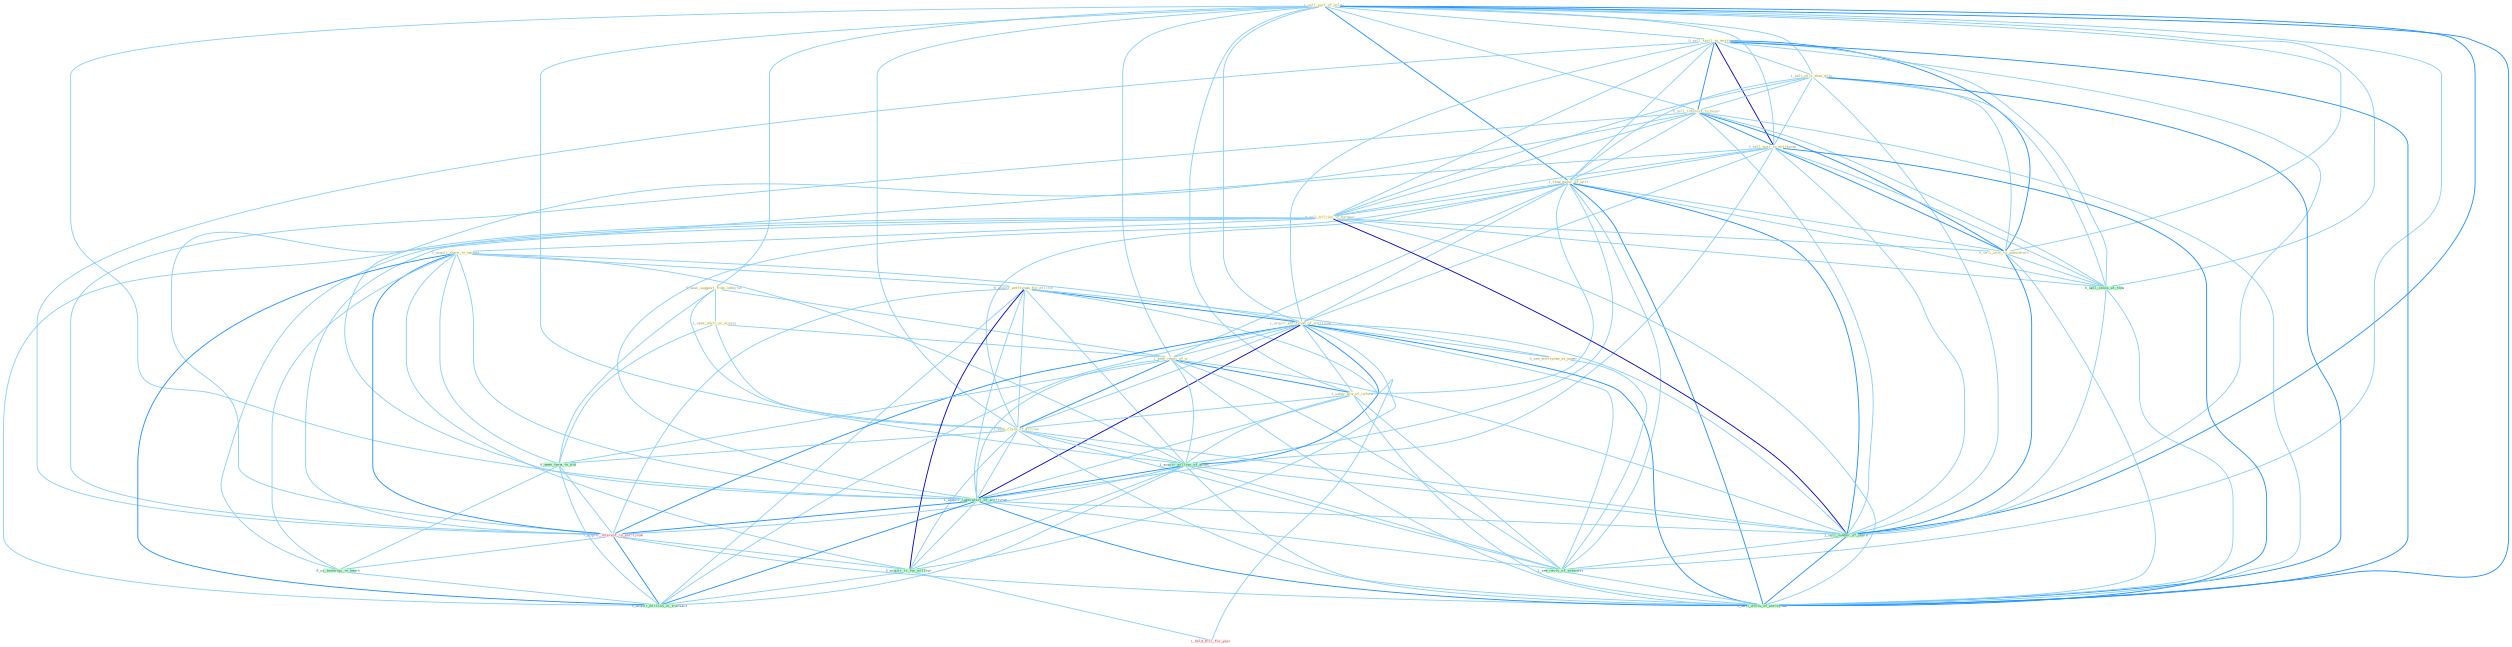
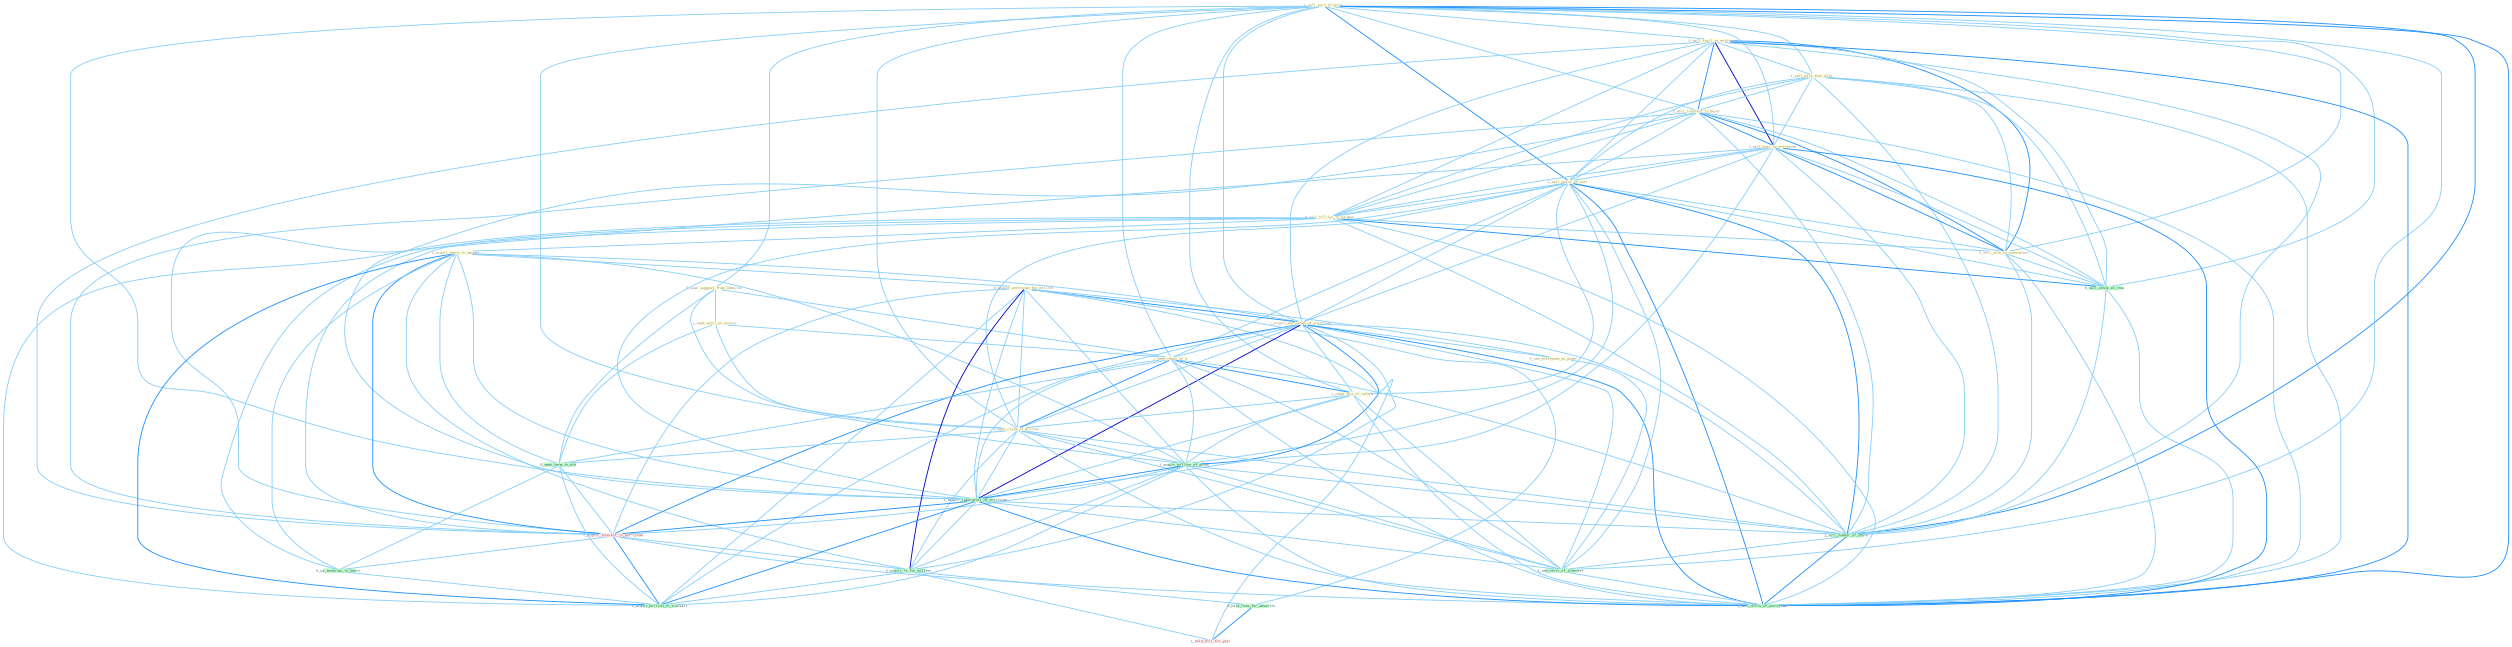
  graph {
    fontname="Source Code Pro"
    node [color="#ffffe0" fixedsize=true fontcolor="#8b7d6b" fontname="Source Code Pro" fontsize=4 shape=polygon style=filled]
    edge [color="#87cefa" fontname="Source Code Pro" w=1]
    "1_sell_part_of_hold " [height=.06 width=.5]
    "0_sell_facil_to_entitynam " [height=.06 width=.5]
    "0_seek_suggest_from_lobbyist " [height=.06 width=.5]
    "1_sell_milk_than_milk " [height=.06 width=.5]
    "1_seek_advic_on_access " [height=.06 width=.5]
    "0_sell_interest_to_buyer " [height=.06 width=.5]
    "0_sell_busi_to_entitynam " [height=.06 width=.5]
-   "1_sell_major_of_unit " [height=.06 width=.5 label="1_time_major_of_unit"]
+   "1_sell_major_of_unit " [height=.06 width=.5]
    "0_sell_billion_in_hardwar " [height=.06 width=.5]
    "0_acquir_share_in_market " [height=.06 width=.5]
    "0_acquir_entitynam_for_million " [height=.06 width=.5]
    "1_acquir_entitynam_of_entitynam " [height=.06 width=.5]
    "1_seek_repay_of_a " [height=.06 width=.5]
    "1_usher_era_of_reform " [height=.06 width=.5]
    "0_see_entitynam_as_power " [height=.06 width=.5]
    "0_sell_unit_to_subsidiari " [height=.06 width=.5]
    "1_seek_claim_of_million " [height=.06 width=.5]
    n18 [color="#fff0f5" fontcolor="#b22222" height=.06 label="7_acquir_interest_in_entitynam" width=.5]
    "1_hold_bill_for_year " [color="#fff0f5" fontcolor="#b22222" height=.06 width=.5]
    "1_acquir_million_of_asset " [color="#BDFCC9" fontcolor="#2f4f4f" height=.06 width=.5]
    "1_acquir_laboratori_of_entitynam " [color="#BDFCC9" fontcolor="#2f4f4f" height=.06 width=.5]
    "0_sell_stock_at_time " [color="#BDFCC9" fontcolor="#2f4f4f" height=.06 width=.5]
    "1_sell_number_of_share " [color="#BDFCC9" fontcolor="#2f4f4f" height=.06 width=.5]
    "1_see_reviv_of_interest " [color="#BDFCC9" fontcolor="#2f4f4f" height=.06 width=.5]
    "1_sell_divis_of_entitynam " [color="#BDFCC9" fontcolor="#2f4f4f" height=.06 width=.5]
    "0_seek_term_in_bid " [color="#BDFCC9" fontcolor="#2f4f4f" height=.06 width=.5]
    "0_us_techniqu_in_heart " [color="#BDFCC9" fontcolor="#2f4f4f" height=.06 width=.5]
    n28 [color="#BDFCC9" fontcolor="#2f4f4f" height=.06 label="0_acquir_million_in_transact" width=.5]
    "0_acquir_it_for_million " [color="#BDFCC9" fontcolor="#2f4f4f" height=.06 width=.5]
+   "0_hold_rate_for_advertis " [color="#BDFCC9" fontcolor="#2f4f4f" height=.06 width=.5]
    subgraph sub_1 {
      "1_sell_part_of_hold "
      "0_sell_facil_to_entitynam "
      "0_seek_suggest_from_lobbyist "
      "1_sell_milk_than_milk "
      "1_seek_advic_on_access "
      "0_sell_interest_to_buyer "
      "0_sell_busi_to_entitynam "
      "1_sell_major_of_unit "
      "0_sell_billion_in_hardwar "
      "0_acquir_share_in_market "
      "0_acquir_entitynam_for_million "
      "1_acquir_entitynam_of_entitynam "
      "1_seek_repay_of_a "
      "1_usher_era_of_reform "
      "0_see_entitynam_as_power "
      "0_sell_unit_to_subsidiari "
      "1_seek_claim_of_million "
    }
    subgraph sub_2 {
      n18
      "1_hold_bill_for_year "
    }
    "1_sell_part_of_hold " -- "0_sell_facil_to_entitynam "
    "1_sell_part_of_hold " -- "0_seek_suggest_from_lobbyist "
    "1_sell_part_of_hold " -- "1_sell_milk_than_milk "
    "1_sell_part_of_hold " -- "0_sell_interest_to_buyer "
    "1_sell_part_of_hold " -- "0_sell_busi_to_entitynam "
    "1_sell_part_of_hold " -- "1_sell_major_of_unit " [color="#1e90ff" w=2]
    "1_sell_part_of_hold " -- "1_acquir_entitynam_of_entitynam "
    "1_sell_part_of_hold " -- "1_seek_repay_of_a "
    "1_sell_part_of_hold " -- "1_usher_era_of_reform "
    "1_sell_part_of_hold " -- "0_sell_unit_to_subsidiari "
    "1_sell_part_of_hold " -- "1_seek_claim_of_million "
    "1_sell_part_of_hold " -- "1_acquir_million_of_asset "
    "1_sell_part_of_hold " -- "1_acquir_laboratori_of_entitynam "
    "1_sell_part_of_hold " -- "0_sell_stock_at_time "
    "1_sell_part_of_hold " -- "1_sell_number_of_share " [color="#1e90ff" w=2]
    "1_sell_part_of_hold " -- "1_see_reviv_of_interest "
    "1_sell_part_of_hold " -- "1_sell_divis_of_entitynam " [color="#1e90ff" w=2]
    "0_sell_facil_to_entitynam " -- "1_sell_milk_than_milk "
    "0_sell_facil_to_entitynam " -- "0_sell_interest_to_buyer " [color="#1e90ff" w=2]
    "0_sell_facil_to_entitynam " -- "0_sell_busi_to_entitynam " [color="#0000cd" w=3]
    "0_sell_facil_to_entitynam " -- "1_sell_major_of_unit "
    "0_sell_facil_to_entitynam " -- "0_sell_billion_in_hardwar "
    "0_sell_facil_to_entitynam " -- "1_acquir_entitynam_of_entitynam "
    "0_sell_facil_to_entitynam " -- "0_sell_unit_to_subsidiari " [color="#1e90ff" w=2]
    "0_sell_facil_to_entitynam " -- n18
    "0_sell_facil_to_entitynam " -- "0_sell_stock_at_time "
    "0_sell_facil_to_entitynam " -- "1_sell_number_of_share "
    "0_sell_facil_to_entitynam " -- "1_sell_divis_of_entitynam " [color="#1e90ff" w=2]
    "0_seek_suggest_from_lobbyist " -- "1_seek_advic_on_access "
    "0_seek_suggest_from_lobbyist " -- "1_seek_repay_of_a "
    "0_seek_suggest_from_lobbyist " -- "1_seek_claim_of_million "
    "0_seek_suggest_from_lobbyist " -- "0_seek_term_in_bid "
    "1_sell_milk_than_milk " -- "0_sell_interest_to_buyer "
    "1_sell_milk_than_milk " -- "0_sell_busi_to_entitynam "
    "1_sell_milk_than_milk " -- "1_sell_major_of_unit "
    "1_sell_milk_than_milk " -- "0_sell_billion_in_hardwar "
    "1_sell_milk_than_milk " -- "0_sell_unit_to_subsidiari "
    "1_sell_milk_than_milk " -- "0_sell_stock_at_time "
    "1_sell_milk_than_milk " -- "1_sell_number_of_share "
-   "1_sell_milk_than_milk " -- "1_sell_divis_of_entitynam " [color="#1e90ff"]
+   "1_sell_milk_than_milk " -- "1_sell_divis_of_entitynam "
    "1_seek_advic_on_access " -- "1_seek_repay_of_a "
    "1_seek_advic_on_access " -- "1_seek_claim_of_million "
    "1_seek_advic_on_access " -- "0_seek_term_in_bid "
    "0_sell_interest_to_buyer " -- "0_sell_busi_to_entitynam " [color="#1e90ff" w=2]
    "0_sell_interest_to_buyer " -- "1_sell_major_of_unit "
    "0_sell_interest_to_buyer " -- "0_sell_billion_in_hardwar "
    "0_sell_interest_to_buyer " -- "0_sell_unit_to_subsidiari " [color="#1e90ff" w=2]
    "0_sell_interest_to_buyer " -- n18
    "0_sell_interest_to_buyer " -- "1_acquir_laboratori_of_entitynam "
    "0_sell_interest_to_buyer " -- "0_sell_stock_at_time "
    "0_sell_interest_to_buyer " -- "1_sell_number_of_share "
    "0_sell_interest_to_buyer " -- "1_sell_divis_of_entitynam "
    "0_sell_busi_to_entitynam " -- "1_sell_major_of_unit "
    "0_sell_busi_to_entitynam " -- "0_sell_billion_in_hardwar "
    "0_sell_busi_to_entitynam " -- "1_acquir_entitynam_of_entitynam "
    "0_sell_busi_to_entitynam " -- "0_sell_unit_to_subsidiari " [color="#1e90ff" w=2]
    "0_sell_busi_to_entitynam " -- n18
    "0_sell_busi_to_entitynam " -- "1_acquir_laboratori_of_entitynam "
    "0_sell_busi_to_entitynam " -- "0_sell_stock_at_time "
    "0_sell_busi_to_entitynam " -- "1_sell_number_of_share "
    "0_sell_busi_to_entitynam " -- "1_sell_divis_of_entitynam " [color="#1e90ff" w=2]
    "1_sell_major_of_unit " -- "0_sell_billion_in_hardwar "
    "1_sell_major_of_unit " -- "1_acquir_entitynam_of_entitynam "
    "1_sell_major_of_unit " -- "1_seek_repay_of_a "
    "1_sell_major_of_unit " -- "1_usher_era_of_reform "
    "1_sell_major_of_unit " -- "0_sell_unit_to_subsidiari "
    "1_sell_major_of_unit " -- "1_seek_claim_of_million "
    "1_sell_major_of_unit " -- "1_acquir_million_of_asset "
    "1_sell_major_of_unit " -- "1_acquir_laboratori_of_entitynam "
    "1_sell_major_of_unit " -- "0_sell_stock_at_time "
    "1_sell_major_of_unit " -- "1_sell_number_of_share " [color="#1e90ff" w=2]
    "1_sell_major_of_unit " -- "1_see_reviv_of_interest "
    "1_sell_major_of_unit " -- "1_sell_divis_of_entitynam " [color="#1e90ff" w=2]
    "0_sell_billion_in_hardwar " -- "0_acquir_share_in_market "
    "0_sell_billion_in_hardwar " -- "0_sell_unit_to_subsidiari "
    "0_sell_billion_in_hardwar " -- n18
-   "0_sell_billion_in_hardwar " -- "0_sell_stock_at_time "
-   "0_sell_billion_in_hardwar " -- "1_sell_number_of_share " [color="#0000cd"]
+   "0_sell_billion_in_hardwar " -- "0_sell_stock_at_time " [color="#1e90ff"]
+   "0_sell_billion_in_hardwar " -- "1_sell_number_of_share "
    "0_sell_billion_in_hardwar " -- "1_sell_divis_of_entitynam "
    "0_sell_billion_in_hardwar " -- "0_us_techniqu_in_heart "
    "0_sell_billion_in_hardwar " -- n28
    "0_acquir_share_in_market " -- "0_acquir_entitynam_for_million "
    "0_acquir_share_in_market " -- "1_acquir_entitynam_of_entitynam "
    "0_acquir_share_in_market " -- n18 [color="#1e90ff" w=2]
    "0_acquir_share_in_market " -- "1_acquir_million_of_asset "
    "0_acquir_share_in_market " -- "1_acquir_laboratori_of_entitynam "
    "0_acquir_share_in_market " -- "0_seek_term_in_bid "
    "0_acquir_share_in_market " -- "0_us_techniqu_in_heart "
    "0_acquir_share_in_market " -- n28 [color="#1e90ff" w=2]
    "0_acquir_share_in_market " -- "0_acquir_it_for_million "
    "0_acquir_entitynam_for_million " -- "1_acquir_entitynam_of_entitynam " [color="#1e90ff" w=2]
    "0_acquir_entitynam_for_million " -- "0_see_entitynam_as_power "
    "0_acquir_entitynam_for_million " -- "1_seek_claim_of_million "
    "0_acquir_entitynam_for_million " -- n18
    "0_acquir_entitynam_for_million " -- "1_hold_bill_for_year "
    "0_acquir_entitynam_for_million " -- "1_acquir_million_of_asset "
    "0_acquir_entitynam_for_million " -- "1_acquir_laboratori_of_entitynam "
    "0_acquir_entitynam_for_million " -- n28
    "0_acquir_entitynam_for_million " -- "0_acquir_it_for_million " [color="#0000cd" w=3]
+   "0_acquir_entitynam_for_million " -- "0_hold_rate_for_advertis "
    "1_acquir_entitynam_of_entitynam " -- "1_seek_repay_of_a "
    "1_acquir_entitynam_of_entitynam " -- "1_usher_era_of_reform "
    "1_acquir_entitynam_of_entitynam " -- "0_see_entitynam_as_power "
    "1_acquir_entitynam_of_entitynam " -- "1_seek_claim_of_million "
    "1_acquir_entitynam_of_entitynam " -- n18 [color="#1e90ff" w=2]
    "1_acquir_entitynam_of_entitynam " -- "1_acquir_million_of_asset " [color="#1e90ff" w=2]
    "1_acquir_entitynam_of_entitynam " -- "1_acquir_laboratori_of_entitynam " [color="#0000cd" w=3]
    "1_acquir_entitynam_of_entitynam " -- "1_sell_number_of_share "
    "1_acquir_entitynam_of_entitynam " -- "1_see_reviv_of_interest "
    "1_acquir_entitynam_of_entitynam " -- "1_sell_divis_of_entitynam " [color="#1e90ff" w=2]
    "1_acquir_entitynam_of_entitynam " -- n28
    "1_acquir_entitynam_of_entitynam " -- "0_acquir_it_for_million "
    "1_seek_repay_of_a " -- "1_usher_era_of_reform " [color="#1e90ff"]
    "1_seek_repay_of_a " -- "1_seek_claim_of_million " [color="#1e90ff" w=2]
    "1_seek_repay_of_a " -- "1_acquir_million_of_asset "
    "1_seek_repay_of_a " -- "1_acquir_laboratori_of_entitynam "
    "1_seek_repay_of_a " -- "1_sell_number_of_share "
    "1_seek_repay_of_a " -- "1_see_reviv_of_interest "
    "1_seek_repay_of_a " -- "1_sell_divis_of_entitynam "
    "1_seek_repay_of_a " -- "0_seek_term_in_bid "
    "1_usher_era_of_reform " -- "1_seek_claim_of_million "
    "1_usher_era_of_reform " -- "1_acquir_million_of_asset "
    "1_usher_era_of_reform " -- "1_acquir_laboratori_of_entitynam "
    "1_usher_era_of_reform " -- "1_see_reviv_of_interest "
    "1_usher_era_of_reform " -- "1_sell_divis_of_entitynam "
    "0_see_entitynam_as_power " -- "1_see_reviv_of_interest "
    "0_sell_unit_to_subsidiari " -- "0_sell_stock_at_time "
-   "0_sell_unit_to_subsidiari " -- "1_sell_number_of_share " [color="#1e90ff"]
+   "0_sell_unit_to_subsidiari " -- "1_sell_number_of_share "
    "0_sell_unit_to_subsidiari " -- "1_sell_divis_of_entitynam "
    "1_seek_claim_of_million " -- "1_acquir_million_of_asset "
    "1_seek_claim_of_million " -- "1_acquir_laboratori_of_entitynam "
    "1_seek_claim_of_million " -- "1_sell_number_of_share "
    "1_seek_claim_of_million " -- "1_see_reviv_of_interest "
    "1_seek_claim_of_million " -- "1_sell_divis_of_entitynam "
    "1_seek_claim_of_million " -- "0_seek_term_in_bid "
    "1_seek_claim_of_million " -- "0_acquir_it_for_million "
    n18 -- "1_sell_divis_of_entitynam "
    n18 -- "0_us_techniqu_in_heart "
    n18 -- n28 [color="#1e90ff" w=2]
    n18 -- "0_acquir_it_for_million "
    "1_acquir_million_of_asset " -- n18
    "1_acquir_million_of_asset " -- "1_acquir_laboratori_of_entitynam " [color="#1e90ff" w=2]
    "1_acquir_million_of_asset " -- "1_sell_number_of_share "
    "1_acquir_million_of_asset " -- "1_see_reviv_of_interest "
    "1_acquir_million_of_asset " -- "1_sell_divis_of_entitynam "
    "1_acquir_million_of_asset " -- n28
    "1_acquir_million_of_asset " -- "0_acquir_it_for_million "
    "1_acquir_laboratori_of_entitynam " -- n18 [color="#1e90ff" w=2]
    "1_acquir_laboratori_of_entitynam " -- "1_sell_number_of_share "
    "1_acquir_laboratori_of_entitynam " -- "1_see_reviv_of_interest "
    "1_acquir_laboratori_of_entitynam " -- "1_sell_divis_of_entitynam " [color="#1e90ff" w=2]
    "1_acquir_laboratori_of_entitynam " -- n28 [color="#1e90ff" w=2]
    "1_acquir_laboratori_of_entitynam " -- "0_acquir_it_for_million "
    "0_sell_stock_at_time " -- "1_sell_number_of_share "
    "0_sell_stock_at_time " -- "1_sell_divis_of_entitynam "
    "1_sell_number_of_share " -- "1_see_reviv_of_interest "
    "1_sell_number_of_share " -- "1_sell_divis_of_entitynam " [color="#1e90ff" w=2]
    "1_see_reviv_of_interest " -- "1_sell_divis_of_entitynam "
    "0_seek_term_in_bid " -- n18
    "0_seek_term_in_bid " -- "0_us_techniqu_in_heart "
    "0_seek_term_in_bid " -- n28
    "0_us_techniqu_in_heart " -- n28
    "0_acquir_it_for_million " -- "1_hold_bill_for_year "
    "0_acquir_it_for_million " -- n28
+   "0_acquir_it_for_million " -- "0_hold_rate_for_advertis "
+   "0_hold_rate_for_advertis " -- "1_hold_bill_for_year " [color="#1e90ff" w=2]
  }
